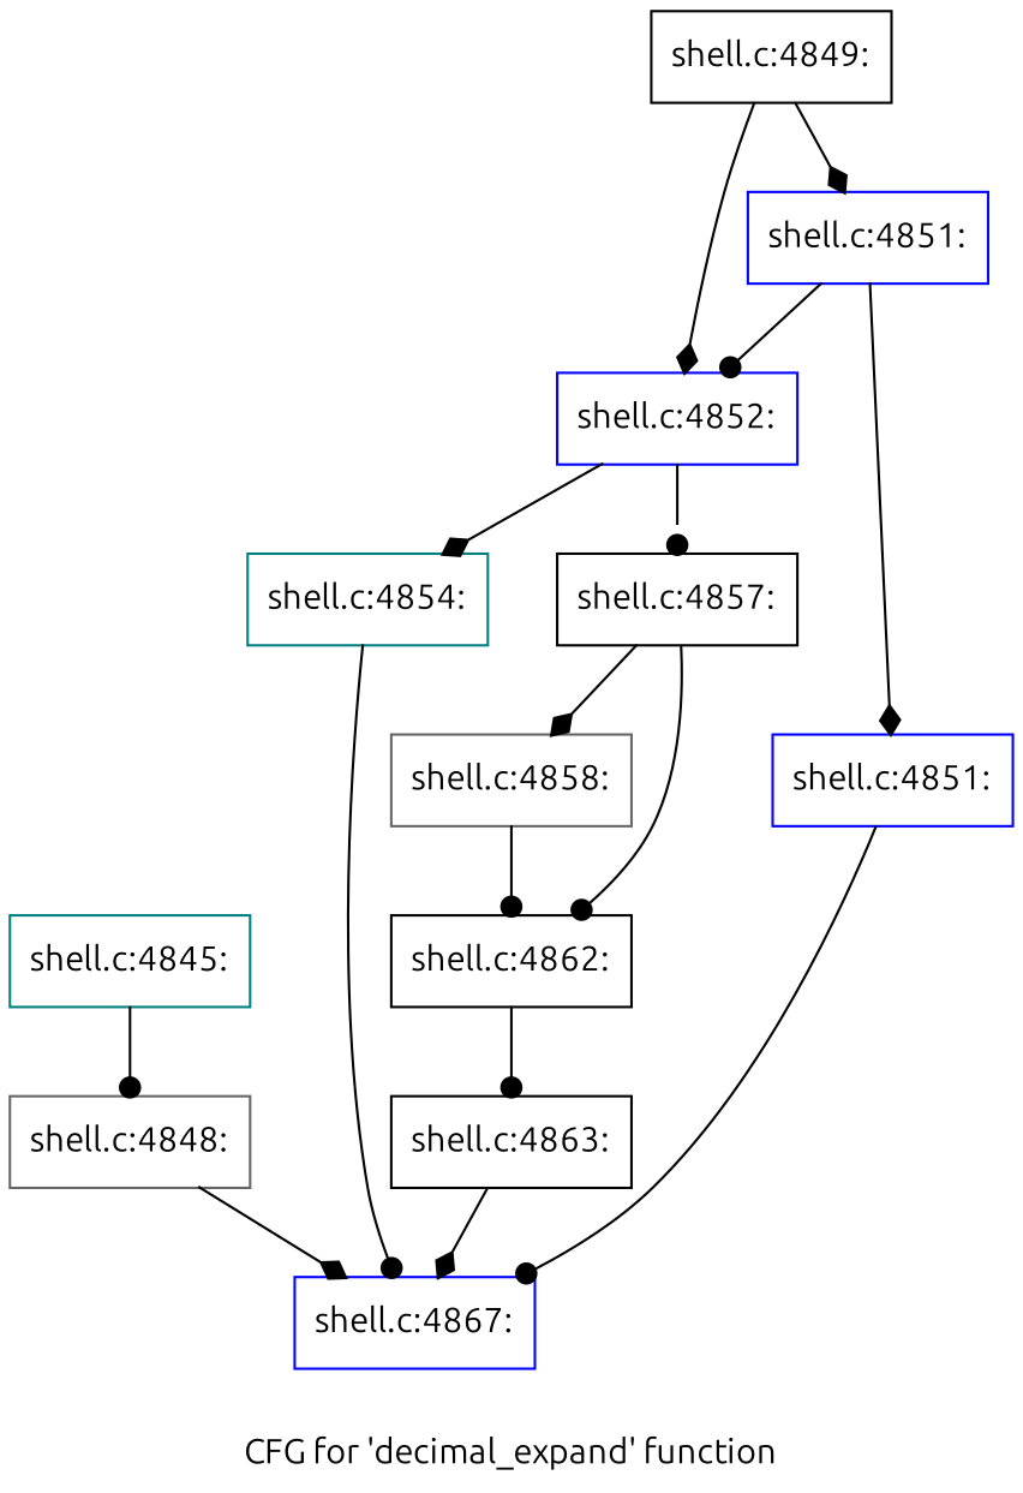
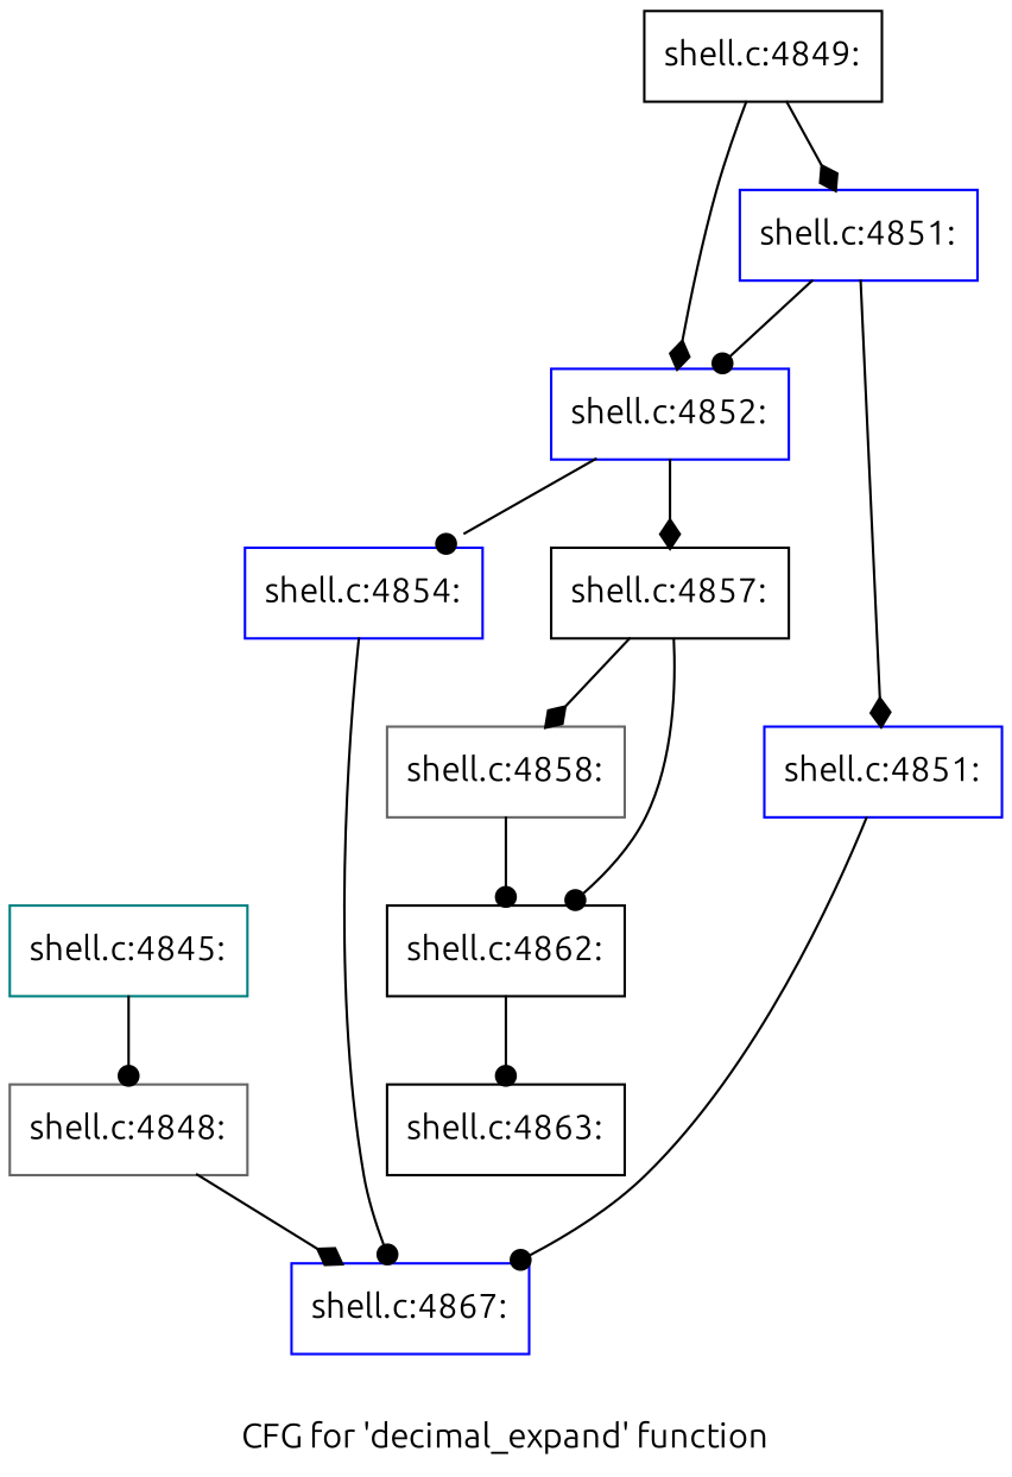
  digraph {
    fontname=Ubuntu
    label="CFG for 'decimal_expand' function"
    node [color=blue fontname=Ubuntu shape=record]
    edge [arrowhead=diamond fontname=Ubuntu]
    n1 [color=teal label="{shell.c:4845:}"]
    n2 [color=gray40 label="{shell.c:4848:}"]
    n3 [label="{shell.c:4867:}"]
    n4 [color=black label="{shell.c:4849:}"]
    n5 [label="{shell.c:4851:}"]
    n6 [label="{shell.c:4852:}"]
    n7 [label="{shell.c:4851:}"]
-   n8 [color=teal label="{shell.c:4854:}"]
+   n8 [label="{shell.c:4854:}"]
    n9 [color=black label="{shell.c:4857:}"]
    n10 [color=gray40 label="{shell.c:4858:}"]
    n11 [color=black label="{shell.c:4862:}"]
    n12 [color=black label="{shell.c:4863:}"]
    n1 -> n2 [arrowhead=dot]
    n2 -> n3
    n4 -> n5
    n4 -> n6
    n5 -> n6 [arrowhead=dot]
    n5 -> n7
-   n6 -> n8
-   n6 -> n9 [arrowhead=dot]
+   n6 -> n8 [arrowhead=dot]
+   n6 -> n9
    n7 -> n3 [arrowhead=dot]
    n8 -> n3 [arrowhead=dot]
    n9 -> n10
    n9 -> n11 [arrowhead=dot]
    n10 -> n11 [arrowhead=dot]
    n11 -> n12 [arrowhead=dot]
-   n12 -> n3
  }
